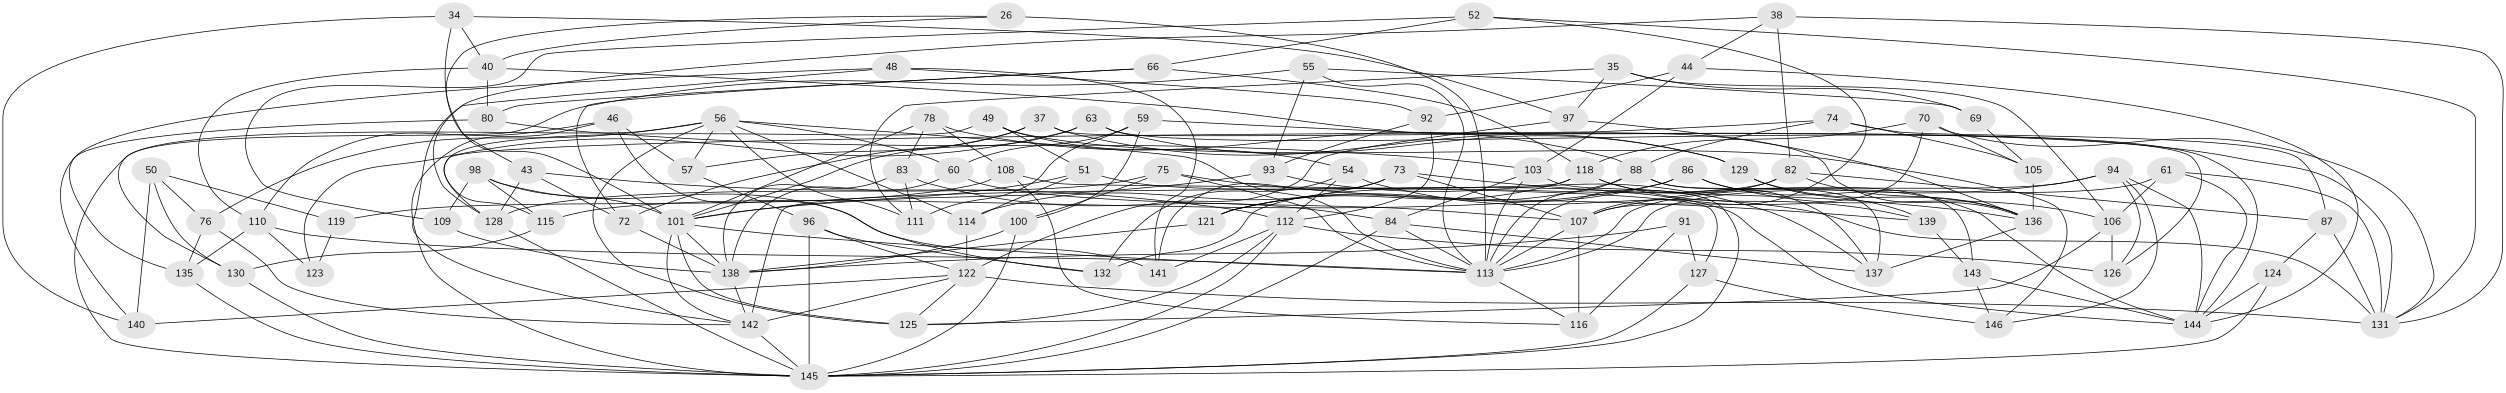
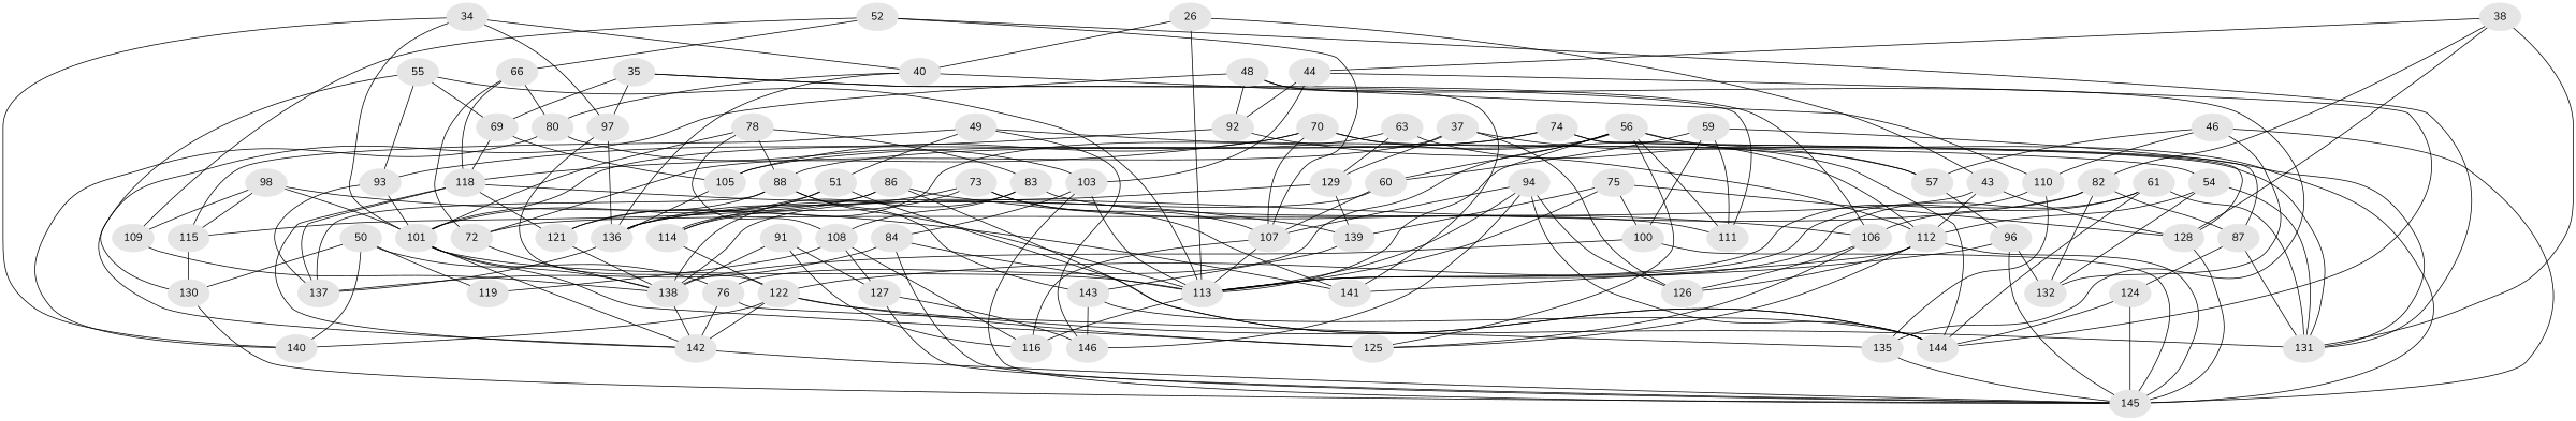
  graph {
    fontname=Nunito
    node [color=gray90 fontname=Nunito style=filled]
    edge [fontname=Nunito]
    26 [super="+14"]
    40 [super="+6"]
    43
    113 [super="+104+42+85"]
    80
    110 [super="+99"]
    136 [super="+20+90"]
    72
    128 [super="+68"]
    112 [super="+3+67"]
    116 [super="+47"]
    34
    97
    101 [super="+58+65"]
    140
    122 [super="+120+102"]
    142 [super="+53"]
    125 [super="+33"]
    138 [super="+81"]
    35
    69
    111
    106
    118 [super="+16"]
    105
    109
    37
    57
    126
    129
    96
    139
    38
    44
    82 [super="+45"]
    131 [super="+24+117"]
    92
    103 [super="+95"]
    144 [super="+9+77"]
    132
    87
    145 [super="+64+21+39+27+36"]
    135
-   123
    137 [super="+133"]
    141
    93
    84
    46
    48
    49
    51
    54
    115
    146
    114 [super="+62"]
    130
    50
    76
    119
    52
    66
    107 [super="+17"]
    55
    56 [super="+11+12"]
    60
    59
    100 [super="+29"]
    61
    63
    121
    70 [super="+15"]
    73
    74
    88 [super="+30"]
    124 [super="+79"]
    143
    75
    78
    83
    108
    127
    86
    91
    94 [super="+71"]
    98
    26 -- 40 [weight=2]
    26 -- 43
    26 -- 113 [weight=3]
    40 -- 80
    40 -- 110
    40 -- 136
    43 -- 72
    43 -- 128
    43 -- 112
    113 -- 116
    80 -- 140
    80 -- 103
    110 -- 113
    110 -- 135
-   110 -- 123 [weight=2]
    136 -- 137 [weight=2]
    72 -- 138
    128 -- 145 [weight=2]
    112 -- 125
    112 -- 126
    112 -- 145
    112 -- 141
    34 -- 40
    34 -- 97
    34 -- 101
    34 -- 140
    97 -- 136
    97 -- 122
    101 -- 113 [weight=2]
    101 -- 142
    101 -- 125 [weight=2]
    101 -- 138
    122 -- 140
    122 -- 142 [weight=2]
    122 -- 125
    122 -- 131 [weight=3]
    142 -- 145
    138 -- 142
    35 -- 97
    35 -- 69
    35 -- 111
    35 -- 106
+   69 -- 118
    69 -- 105
    106 -- 125
    106 -- 126
    118 -- 142
    118 -- 139
    118 -- 137
    118 -- 121
    105 -- 136
    109 -- 138
    37 -- 72
    37 -- 57
    37 -- 126
    37 -- 129
    57 -- 96
    129 -- 136
    129 -- 139
    96 -- 122
    96 -- 132
    96 -- 145
    139 -- 143
    38 -- 128
    38 -- 44
    38 -- 82
    38 -- 131
    44 -- 92
    44 -- 103
    44 -- 144
    82 -- 113 [weight=2]
    82 -- 136
    82 -- 132
    82 -- 87
    92 -- 112
    92 -- 93
    103 -- 113 [weight=2]
    103 -- 145
    103 -- 84
    87 -- 131
    87 -- 124
    135 -- 145
    93 -- 101
    93 -- 137
    84 -- 113
    84 -- 145
    84 -- 137
    46 -- 110
    46 -- 57
    46 -- 132
    46 -- 145
    48 -- 142
    48 -- 92
    48 -- 135
    48 -- 141
    49 -- 51
    49 -- 54
    49 -- 115
    49 -- 146
    51 -- 101
    51 -- 144
    51 -- 114
    54 -- 112
    54 -- 131
    54 -- 132
    115 -- 130
    114 -- 122 [weight=3]
    130 -- 145
    50 -- 140
    50 -- 130
    50 -- 76
    50 -- 119
    76 -- 142
    76 -- 135
-   119 -- 123
    52 -- 109
    52 -- 131
    52 -- 66
    52 -- 107
    66 -- 80
    66 -- 72
    66 -- 118
    107 -- 113
    107 -- 116 [weight=2]
    55 -- 113
    55 -- 69
    55 -- 93
    55 -- 130
    56 -- 113
    56 -- 125
    56 -- 111
    56 -- 57
    56 -- 145
    56 -- 114
    56 -- 76
    56 -- 60
    60 -- 138
    60 -- 107
    59 -- 111
    59 -- 131
    59 -- 60
    59 -- 100
    100 -- 138 [weight=2]
    100 -- 145 [weight=2]
    61 -- 113
    61 -- 106
    61 -- 131
    61 -- 144
    63 -- 101
    63 -- 129
    63 -- 144
-   63 -- 123
    121 -- 138
+   70 -- 112
    70 -- 118 [weight=2]
    70 -- 105
    70 -- 131
    70 -- 107
    73 -- 136
    73 -- 141
    73 -- 114
    73 -- 107
    74 -- 128
    74 -- 105
    74 -- 87
    74 -- 88
    88 -- 113 [weight=3]
    88 -- 137
    88 -- 121
    88 -- 143
    124 -- 144
    124 -- 145
    143 -- 144
    143 -- 146
    75 -- 113
    75 -- 128
    75 -- 139
    75 -- 100
    78 -- 101
    78 -- 88
    78 -- 83
    78 -- 108
    83 -- 138
    83 -- 111
-   83 -- 84
+   83 -- 108
    108 -- 116
    108 -- 119
    108 -- 127
    127 -- 145
    127 -- 146
    86 -- 106
    86 -- 144
    86 -- 115
    86 -- 121
    91 -- 116 [weight=2]
    91 -- 138
    91 -- 127
    94 -- 113 [weight=2]
    94 -- 126
    94 -- 144
    94 -- 146
    94 -- 107
    98 -- 101
    98 -- 109
    98 -- 141
    98 -- 115
  }
